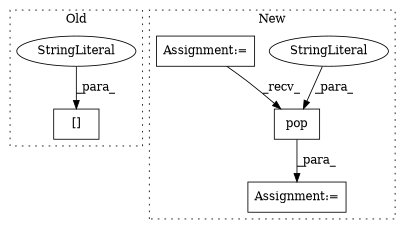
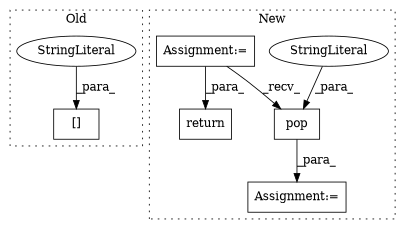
  digraph {
    node [a=45 shape=box]
    n1 [a=2 l="7,1" label="[]" s="4026,4042"]
    n2 [l=9 label=StringLiteral s=4033 shape=ellipse]
    n3 [a=32 l="4,1" label=pop s="3974,3997"]
    n4 [l=19 label=StringLiteral s=3978 shape=ellipse]
    n5 [a=7 l=1 label="Assignment:=" s=3966]
    n6 [a=7 l=6 label="Assignment:=" s=3861]
+   n7 [a=41 l=7 label=return s=4307]
    subgraph cluster_1 {
      label=Old
      style=dotted
      n1
      n2
    }
    subgraph cluster_2 {
      label=New
      style=dotted
      n3
      n4
      n5
      n6
+     n7
    }
    n2 -> n1 [label=_para_]
    n3 -> n5 [label=_para_]
    n4 -> n3 [label=_para_]
    n6 -> n3 [label=_recv_]
+   n6 -> n7 [label=_para_]
  }
